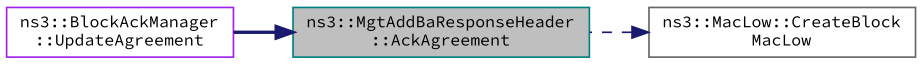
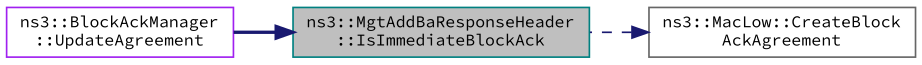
  digraph {
    fontname="Source Code Pro"
    rankdir=RL
    node [fillcolor=white fontname="Source Code Pro" fontsize=10 shape=record style=filled]
    edge [color=midnightblue dir=back fontname="Source Code Pro" fontsize=10 labelfontname=Helvetica labelfontsize=10]
-   n1 [color=teal fillcolor=grey75 fontcolor=black height=0.2 label="ns3::MgtAddBaResponseHeader\l::AckAgreement" width=0.4]
+   n1 [color=teal fillcolor=grey75 fontcolor=black height=0.2 label="ns3::MgtAddBaResponseHeader\l::IsImmediateBlockAck" width=0.4]
    n2 [color=purple height=0.2 label="ns3::BlockAckManager\l::UpdateAgreement" width=0.4]
-   n3 [color=gray40 height=0.2 label="ns3::MacLow::CreateBlock\lMacLow" width=0.4]
+   n3 [color=gray40 height=0.2 label="ns3::MacLow::CreateBlock\lAckAgreement" width=0.4]
    n1 -> n2 [style=bold]
    n3 -> n1 [style=dashed]
  }
